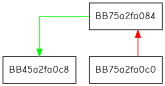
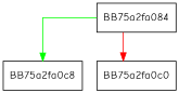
  digraph {
    fontname="Comic Neue"
    splines=ortho
    node [fontname="Comic Neue" shape=box]
    edge [fontname="Comic Neue"]
    BB75a2fa084
-   BB75a2fa0c8 [label=BB45a2fa0c8]
+   BB75a2fa0c8
    BB75a2fa0c0
    BB75a2fa084 -> BB75a2fa0c8 [color=green]
-   BB75a2fa0c0 -> BB75a2fa084 [color=red]
+   BB75a2fa084 -> BB75a2fa0c0 [color=red]
  }
